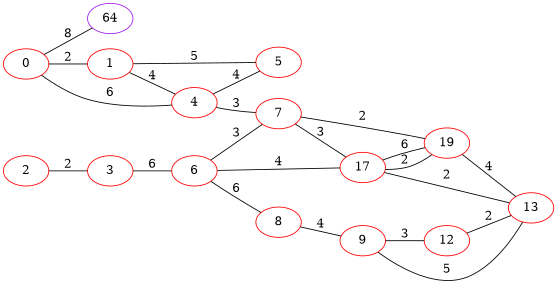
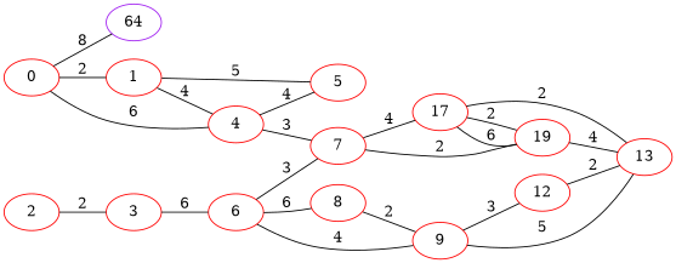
  graph {
    rankdir=LR
    node [color=red weight=1]
    0
    1
    4
    n4 [color=purple label=64 weight=4]
    5
    7
    2
    3
    6
    8
    9
    n12 [label=17]
    n13 [label=19]
    12
    13
    0 -- 1 [label=2]
    0 -- 4 [label=6]
    0 -- n4 [label=8]
    1 -- 4 [label=4]
    1 -- 5 [label=5]
    4 -- 5 [label=4]
    4 -- 7 [label=3]
-   7 -- n12 [label=3]
+   7 -- n12 [label=4]
    7 -- n13 [label=2]
    2 -- 3 [label=2]
    3 -- 6 [label=6]
    6 -- 7 [label=3]
    6 -- 8 [label=6]
-   6 -- n12 [label=4]
-   8 -- 9 [label=4]
+   6 -- 9 [label=4]
+   8 -- 9 [label=2]
    9 -- 12 [label=3]
    9 -- 13 [label=5]
    n12 -- n13 [label=2]
    n12 -- n13 [label=6]
    n12 -- 13 [label=2]
    n13 -- 13 [label=4]
    12 -- 13 [label=2]
  }
